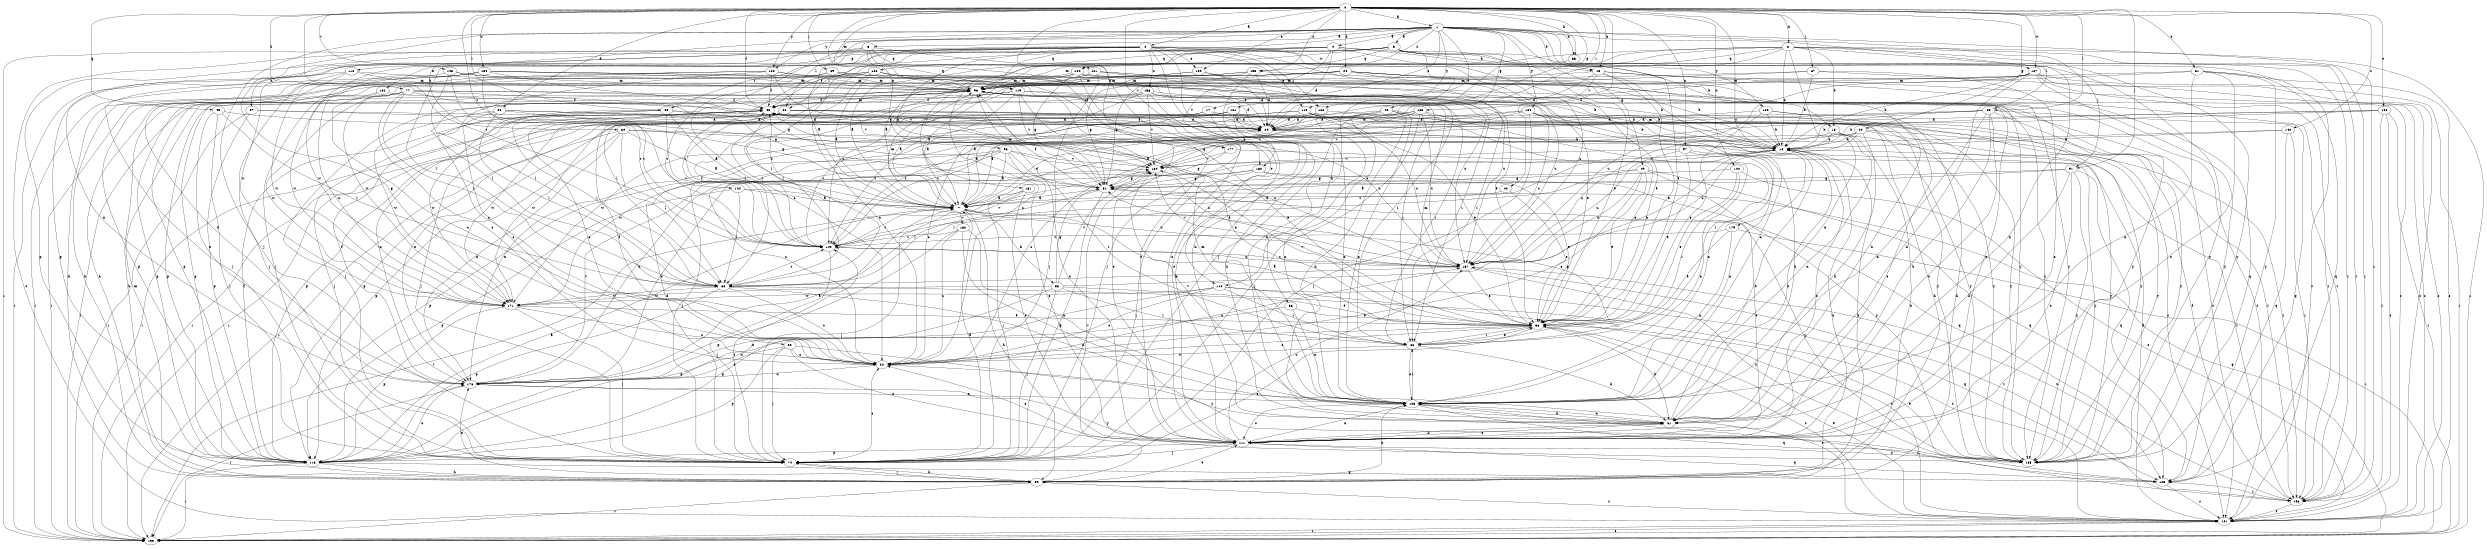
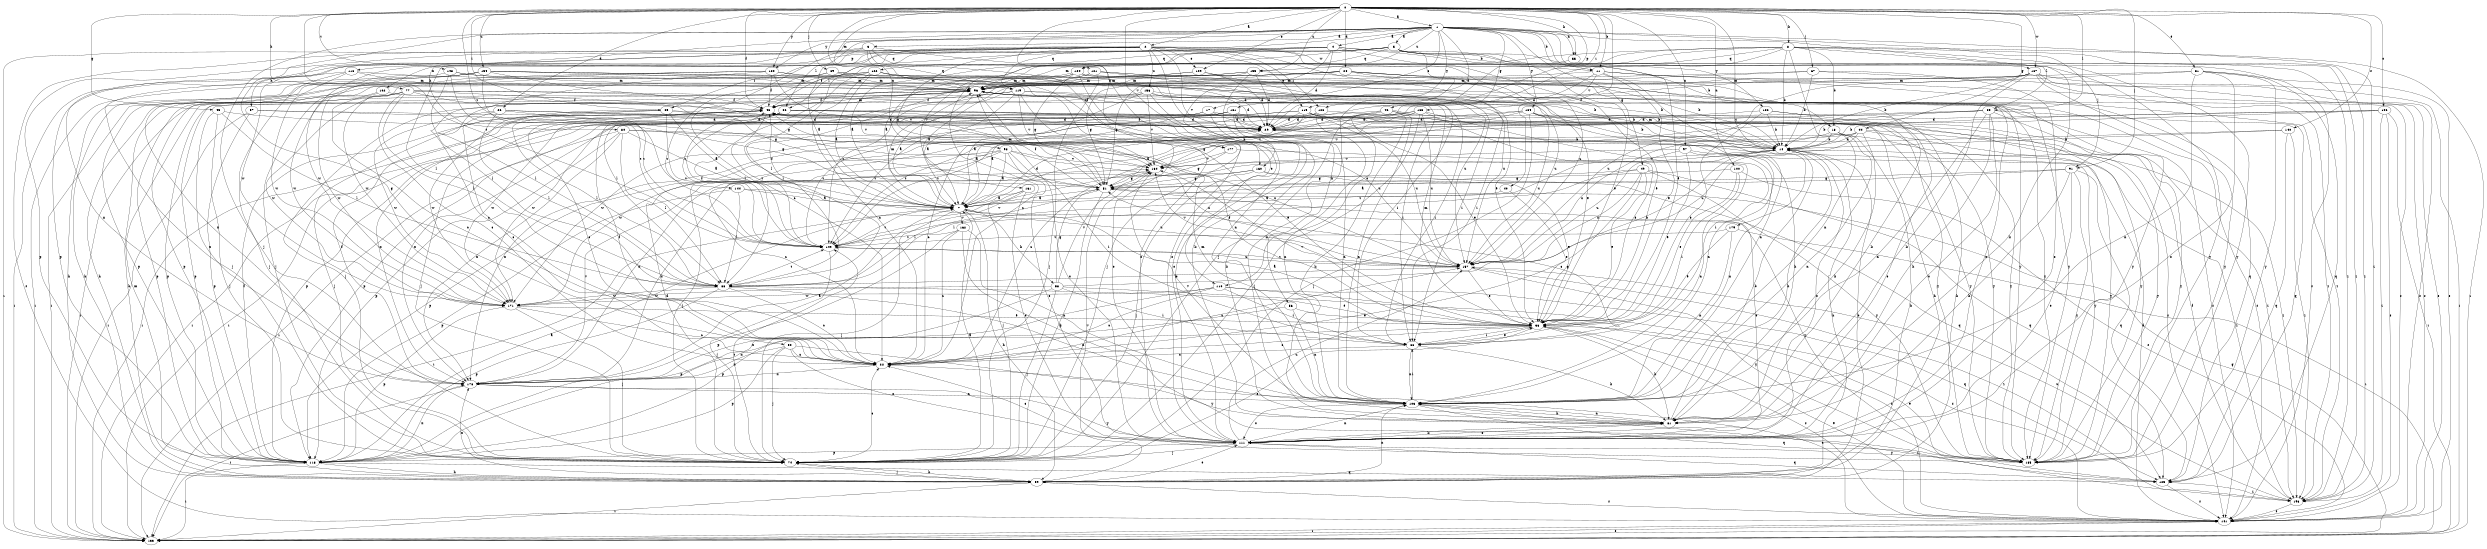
  strict digraph {
    0
    1
    2
    8
-   11 [label=15]
+   11
    26
    28
    31
    40
    43
    44
    45
    55
    65
    67
    69
    n17 [label=91]
    77
    83
    96
    97
    98
    100
    106
    109
    115
    126
    140
    144
    148
    149
    154
    155
    160
    167
    177
    179
    180
    3
    4
    5
    17
    22
    29
    36
    46
    49
    50
    74
    80
    86
    119
    181
    182
    184
    193
    51
    56
    88
    102
    103
    116
    118
    141
    156
    157
    171
    133
    13
    81
    124
    185
    14
    110
    163
    111
    125
    7
    178
    59
    164
    66
    57
    121
    122
    161
    58
    162
    0 -> 1 [label=a]
    0 -> 2 [label=a]
    0 -> 8 [label=b]
    0 -> 11 [label=b]
    0 -> 26 [label=d]
    0 -> 28 [label=d]
    0 -> 31 [label=e]
    0 -> 40 [label=f]
    0 -> 43 [label=f]
    0 -> 44 [label=g]
    0 -> 45 [label=g]
    0 -> 55 [label=h]
    0 -> 65 [label=i]
    0 -> 67 [label=j]
    0 -> 69 [label=j]
    0 -> n17 [label=j]
    0 -> 77 [label=k]
    0 -> 83 [label=l]
    0 -> 96 [label=m]
    0 -> 97 [label=n]
    0 -> 98 [label=n]
    0 -> 100 [label=n]
    0 -> 106 [label=o]
    0 -> 109 [label=o]
    0 -> 115 [label=p]
    0 -> 126 [label=r]
    0 -> 140 [label=s]
    0 -> 144 [label=t]
    0 -> 148 [label=t]
    0 -> 149 [label=t]
    0 -> 154 [label=u]
    0 -> 155 [label=u]
    0 -> 160 [label=v]
    0 -> 167 [label=w]
    0 -> 177 [label=x]
    0 -> 179 [label=y]
    0 -> 180 [label=y]
    1 -> 11 [label=b]
    1 -> 55 [label=h]
    1 -> n17 [label=j]
    1 -> 83 [label=l]
    1 -> 155 [label=u]
    1 -> 180 [label=y]
    1 -> 3 [label=a]
    1 -> 4 [label=a]
    1 -> 5 [label=a]
    1 -> 17 [label=c]
    1 -> 22 [label=c]
    1 -> 29 [label=d]
    1 -> 36 [label=e]
    1 -> 46 [label=g]
    1 -> 49 [label=g]
    1 -> 50 [label=g]
    1 -> 74 [label=j]
    1 -> 80 [label=k]
    1 -> 86 [label=l]
    1 -> 119 [label=q]
    1 -> 181 [label=y]
    1 -> 182 [label=y]
    1 -> 184 [label=y]
    1 -> 193 [label=z]
    2 -> 109 [label=o]
    2 -> 115 [label=p]
    2 -> 126 [label=r]
    2 -> 167 [label=w]
    2 -> 36 [label=e]
    2 -> 86 [label=l]
    2 -> 51 [label=g]
    2 -> 56 [label=h]
    2 -> 88 [label=l]
    2 -> 102 [label=n]
    2 -> 103 [label=n]
    2 -> 116 [label=p]
    2 -> 118 [label=p]
    2 -> 141 [label=s]
    2 -> 156 [label=u]
    2 -> 157 [label=u]
    2 -> 171 [label=w]
    8 -> 96 [label=m]
    8 -> 22 [label=c]
    8 -> 74 [label=j]
    8 -> 193 [label=z]
    8 -> 88 [label=l]
    8 -> 103 [label=n]
    8 -> 133 [label=r]
    8 -> 13 [label=b]
    8 -> 81 [label=k]
    8 -> 124 [label=q]
    8 -> 185 [label=y]
    8 -> 14 [label=b]
    11 -> 96 [label=m]
    11 -> 36 [label=e]
    11 -> 193 [label=z]
    11 -> 103 [label=n]
    11 -> 141 [label=s]
    11 -> 110 [label=o]
    11 -> 163 [label=v]
    26 -> 22 [label=c]
    26 -> 29 [label=d]
    26 -> 88 [label=l]
    26 -> 157 [label=u]
    26 -> 171 [label=w]
    26 -> 111 [label=o]
    28 -> 96 [label=m]
    28 -> 22 [label=c]
    28 -> 36 [label=e]
    28 -> 88 [label=l]
    28 -> 157 [label=u]
    28 -> 171 [label=w]
    28 -> 185 [label=y]
    28 -> 14 [label=b]
    31 -> 96 [label=m]
    31 -> 51 [label=g]
    31 -> 103 [label=n]
    31 -> 141 [label=s]
    31 -> 185 [label=y]
    31 -> 111 [label=o]
    31 -> 125 [label=q]
    40 -> 36 [label=e]
    40 -> 7 [label=a]
    43 -> 96 [label=m]
    43 -> 149 [label=t]
    43 -> 22 [label=c]
    43 -> 29 [label=d]
    44 -> 193 [label=z]
    44 -> 157 [label=u]
    44 -> 171 [label=w]
    44 -> 81 [label=k]
    44 -> 185 [label=y]
    44 -> 14 [label=b]
    44 -> 178 [label=x]
    45 -> 29 [label=d]
    45 -> 74 [label=j]
    45 -> 88 [label=l]
    45 -> 178 [label=x]
    55 -> 193 [label=z]
    55 -> 7 [label=a]
    65 -> 149 [label=t]
    65 -> 29 [label=d]
    65 -> 74 [label=j]
    65 -> 88 [label=l]
    65 -> 171 [label=w]
    65 -> 185 [label=y]
    65 -> 7 [label=a]
    67 -> 96 [label=m]
    67 -> 149 [label=t]
    67 -> 141 [label=s]
    67 -> 14 [label=b]
    67 -> 111 [label=o]
    69 -> 96 [label=m]
    69 -> 149 [label=t]
    69 -> 157 [label=u]
    69 -> 133 [label=r]
    69 -> 111 [label=o]
    n17 -> 51 [label=g]
    n17 -> 81 [label=k]
    n17 -> 185 [label=y]
    n17 -> 111 [label=o]
    n17 -> 125 [label=q]
    n17 -> 7 [label=a]
    77 -> 43 [label=f]
    77 -> 22 [label=c]
    77 -> 51 [label=g]
    77 -> 88 [label=l]
    77 -> 118 [label=p]
    77 -> 171 [label=w]
    77 -> 14 [label=b]
    77 -> 59 [label=h]
    77 -> 164 [label=v]
    83 -> 149 [label=t]
    83 -> 29 [label=d]
    83 -> 103 [label=n]
    83 -> 81 [label=k]
    83 -> 185 [label=y]
    83 -> 14 [label=b]
    83 -> 111 [label=o]
    83 -> 125 [label=q]
    96 -> 43 [label=f]
    96 -> 74 [label=j]
    96 -> 141 [label=s]
    96 -> 133 [label=r]
    96 -> 7 [label=a]
    96 -> 66 [label=i]
    97 -> 36 [label=e]
    97 -> 103 [label=n]
    97 -> 157 [label=u]
    97 -> 185 [label=y]
    97 -> 164 [label=v]
    98 -> 22 [label=c]
    98 -> 74 [label=j]
    98 -> 118 [label=p]
    98 -> 157 [label=u]
    98 -> 111 [label=o]
    98 -> 7 [label=a]
    98 -> 164 [label=v]
    98 -> 66 [label=i]
    100 -> 36 [label=e]
    100 -> 51 [label=g]
    100 -> 141 [label=s]
    100 -> 66 [label=i]
    106 -> 29 [label=d]
    106 -> 193 [label=z]
    106 -> 141 [label=s]
    106 -> 133 [label=r]
    106 -> 14 [label=b]
    106 -> 7 [label=a]
    109 -> 96 [label=m]
    109 -> 29 [label=d]
    109 -> 171 [label=w]
    109 -> 66 [label=i]
    115 -> 29 [label=d]
    115 -> 36 [label=e]
    115 -> 118 [label=p]
    115 -> 157 [label=u]
    115 -> 133 [label=r]
    115 -> 59 [label=h]
    115 -> 164 [label=v]
    126 -> 149 [label=t]
    126 -> 29 [label=d]
    126 -> 103 [label=n]
    126 -> 185 [label=y]
    140 -> 22 [label=c]
    140 -> 193 [label=z]
    140 -> 14 [label=b]
    140 -> 125 [label=q]
    144 -> 88 [label=l]
    144 -> 118 [label=p]
    144 -> 157 [label=u]
    144 -> 7 [label=a]
    148 -> 96 [label=m]
    148 -> 149 [label=t]
    148 -> 74 [label=j]
    148 -> 88 [label=l]
    148 -> 111 [label=o]
    149 -> 43 [label=f]
    149 -> 74 [label=j]
    149 -> 157 [label=u]
    149 -> 164 [label=v]
    154 -> 96 [label=m]
    154 -> 149 [label=t]
    154 -> 74 [label=j]
    154 -> 51 [label=g]
    154 -> 133 [label=r]
    154 -> 125 [label=q]
    154 -> 59 [label=h]
    154 -> 66 [label=i]
    155 -> 96 [label=m]
    155 -> 29 [label=d]
    155 -> 51 [label=g]
    155 -> 81 [label=k]
    155 -> 185 [label=y]
    155 -> 59 [label=h]
    160 -> 36 [label=e]
    160 -> 74 [label=j]
    160 -> 51 [label=g]
    160 -> 125 [label=q]
    160 -> 178 [label=x]
    167 -> 96 [label=m]
    167 -> 29 [label=d]
    167 -> 193 [label=z]
    167 -> 141 [label=s]
    167 -> 157 [label=u]
    167 -> 133 [label=r]
    167 -> 81 [label=k]
    167 -> 185 [label=y]
    167 -> 14 [label=b]
    177 -> 51 [label=g]
    177 -> 103 [label=n]
    177 -> 164 [label=v]
    179 -> 149 [label=t]
    179 -> 36 [label=e]
    179 -> 103 [label=n]
    179 -> 133 [label=r]
    180 -> 43 [label=f]
    180 -> 96 [label=m]
    180 -> 88 [label=l]
    180 -> 157 [label=u]
    180 -> 178 [label=x]
    180 -> 59 [label=h]
    180 -> 164 [label=v]
    3 -> 177 [label=x]
    3 -> 119 [label=q]
    3 -> 133 [label=r]
    3 -> 110 [label=o]
    3 -> 7 [label=a]
    3 -> 57 [label=h]
    3 -> 121 [label=q]
    4 -> 11 [label=b]
    4 -> 65 [label=i]
    4 -> 160 [label=v]
    4 -> 29 [label=d]
    4 -> 36 [label=e]
    4 -> 13 [label=b]
    4 -> 7 [label=a]
    4 -> 178 [label=x]
    4 -> 122 [label=q]
    5 -> 43 [label=f]
    5 -> 36 [label=e]
    5 -> 193 [label=z]
    5 -> 118 [label=p]
    5 -> 141 [label=s]
    5 -> 171 [label=w]
    5 -> 81 [label=k]
    5 -> 124 [label=q]
    5 -> 185 [label=y]
    5 -> 161 [label=v]
    17 -> 29 [label=d]
    17 -> 193 [label=z]
    17 -> 118 [label=p]
    17 -> 171 [label=w]
    17 -> 111 [label=o]
    22 -> 43 [label=f]
    22 -> 157 [label=u]
    22 -> 178 [label=x]
    29 -> 43 [label=f]
    29 -> 14 [label=b]
    36 -> 43 [label=f]
    36 -> 96 [label=m]
    36 -> 22 [label=c]
    36 -> 141 [label=s]
    36 -> 81 [label=k]
    36 -> 7 [label=a]
    36 -> 178 [label=x]
    36 -> 164 [label=v]
    36 -> 66 [label=i]
    46 -> 22 [label=c]
    46 -> 29 [label=d]
    46 -> 103 [label=n]
    46 -> 171 [label=w]
    46 -> 81 [label=k]
    46 -> 185 [label=y]
    49 -> 22 [label=c]
    49 -> 36 [label=e]
    49 -> 51 [label=g]
    49 -> 88 [label=l]
    49 -> 157 [label=u]
    49 -> 185 [label=y]
    49 -> 125 [label=q]
    50 -> 22 [label=c]
    50 -> 74 [label=j]
    50 -> 118 [label=p]
    50 -> 185 [label=y]
    50 -> 111 [label=o]
    50 -> 178 [label=x]
    74 -> 149 [label=t]
    74 -> 22 [label=c]
    74 -> 29 [label=d]
    74 -> 36 [label=e]
    74 -> 7 [label=a]
    74 -> 59 [label=h]
    80 -> 88 [label=l]
    80 -> 118 [label=p]
    80 -> 157 [label=u]
    80 -> 133 [label=r]
    80 -> 14 [label=b]
    80 -> 7 [label=a]
    80 -> 178 [label=x]
    86 -> 29 [label=d]
    86 -> 36 [label=e]
    86 -> 74 [label=j]
    86 -> 141 [label=s]
    86 -> 171 [label=w]
    86 -> 133 [label=r]
    86 -> 185 [label=y]
    86 -> 178 [label=x]
    119 -> 43 [label=f]
    119 -> 118 [label=p]
    119 -> 141 [label=s]
    119 -> 185 [label=y]
    119 -> 111 [label=o]
    119 -> 7 [label=a]
    119 -> 164 [label=v]
    181 -> 149 [label=t]
    181 -> 29 [label=d]
    181 -> 103 [label=n]
    181 -> 133 [label=r]
    181 -> 81 [label=k]
    181 -> 185 [label=y]
    181 -> 7 [label=a]
    182 -> 29 [label=d]
    182 -> 36 [label=e]
    182 -> 14 [label=b]
    182 -> 111 [label=o]
    182 -> 59 [label=h]
    184 -> 29 [label=d]
    184 -> 74 [label=j]
    184 -> 51 [label=g]
    184 -> 103 [label=n]
    184 -> 157 [label=u]
    184 -> 81 [label=k]
    184 -> 14 [label=b]
    184 -> 164 [label=v]
    193 -> 43 [label=f]
    193 -> 141 [label=s]
    193 -> 157 [label=u]
    51 -> 43 [label=f]
    51 -> 96 [label=m]
    51 -> 74 [label=j]
    51 -> 88 [label=l]
    51 -> 111 [label=o]
    51 -> 7 [label=a]
    56 -> 36 [label=e]
    56 -> 103 [label=n]
    56 -> 178 [label=x]
    88 -> 149 [label=t]
    88 -> 22 [label=c]
    88 -> 36 [label=e]
    88 -> 103 [label=n]
    88 -> 118 [label=p]
    88 -> 171 [label=w]
    102 -> 43 [label=f]
    102 -> 22 [label=c]
    102 -> 171 [label=w]
    103 -> 96 [label=m]
    103 -> 193 [label=z]
    103 -> 81 [label=k]
    103 -> 111 [label=o]
    103 -> 125 [label=q]
    103 -> 164 [label=v]
    103 -> 66 [label=i]
    116 -> 96 [label=m]
    116 -> 74 [label=j]
    116 -> 171 [label=w]
    116 -> 133 [label=r]
    116 -> 14 [label=b]
    118 -> 43 [label=f]
    118 -> 133 [label=r]
    118 -> 125 [label=q]
    118 -> 7 [label=a]
    118 -> 178 [label=x]
    118 -> 59 [label=h]
    141 -> 22 [label=c]
    141 -> 29 [label=d]
    141 -> 36 [label=e]
    141 -> 133 [label=r]
    156 -> 43 [label=f]
    156 -> 29 [label=d]
    156 -> 118 [label=p]
    156 -> 14 [label=b]
    156 -> 111 [label=o]
    156 -> 7 [label=a]
    156 -> 164 [label=v]
    156 -> 66 [label=i]
    157 -> 149 [label=t]
    157 -> 36 [label=e]
    157 -> 193 [label=z]
    157 -> 88 [label=l]
    157 -> 185 [label=y]
    157 -> 164 [label=v]
    171 -> 22 [label=c]
    171 -> 36 [label=e]
    171 -> 74 [label=j]
    171 -> 118 [label=p]
    133 -> 51 [label=g]
    133 -> 141 [label=s]
    13 -> 103 [label=n]
    13 -> 157 [label=u]
    13 -> 185 [label=y]
    13 -> 14 [label=b]
    13 -> 59 [label=h]
    81 -> 103 [label=n]
    81 -> 14 [label=b]
    81 -> 111 [label=o]
    124 -> 96 [label=m]
    124 -> 74 [label=j]
    124 -> 51 [label=g]
    124 -> 88 [label=l]
    124 -> 118 [label=p]
    124 -> 141 [label=s]
    124 -> 111 [label=o]
    14 -> 96 [label=m]
    14 -> 149 [label=t]
    14 -> 193 [label=z]
    14 -> 81 [label=k]
    14 -> 111 [label=o]
    14 -> 178 [label=x]
    14 -> 59 [label=h]
    14 -> 164 [label=v]
    110 -> 22 [label=c]
    110 -> 118 [label=p]
    110 -> 141 [label=s]
    110 -> 171 [label=w]
    110 -> 125 [label=q]
    110 -> 66 [label=i]
    163 -> 149 [label=t]
    163 -> 29 [label=d]
    163 -> 36 [label=e]
    163 -> 74 [label=j]
    163 -> 157 [label=u]
    163 -> 7 [label=a]
    163 -> 178 [label=x]
    163 -> 66 [label=i]
    111 -> 22 [label=c]
    111 -> 74 [label=j]
    111 -> 103 [label=n]
    111 -> 118 [label=p]
    111 -> 157 [label=u]
    111 -> 81 [label=k]
    111 -> 185 [label=y]
    111 -> 125 [label=q]
    125 -> 36 [label=e]
    125 -> 193 [label=z]
    125 -> 141 [label=s]
    7 -> 43 [label=f]
    7 -> 96 [label=m]
    7 -> 149 [label=t]
    7 -> 29 [label=d]
    7 -> 74 [label=j]
    7 -> 185 [label=y]
    7 -> 59 [label=h]
    7 -> 58 [label=h]
    7 -> 162 [label=v]
    178 -> 43 [label=f]
    178 -> 103 [label=n]
    178 -> 133 [label=r]
    178 -> 185 [label=y]
    178 -> 7 [label=a]
    178 -> 164 [label=v]
    59 -> 96 [label=m]
    59 -> 74 [label=j]
    59 -> 103 [label=n]
    59 -> 141 [label=s]
    59 -> 133 [label=r]
    59 -> 14 [label=b]
    59 -> 111 [label=o]
    59 -> 178 [label=x]
    59 -> 164 [label=v]
    164 -> 51 [label=g]
    66 -> 22 [label=c]
    66 -> 36 [label=e]
    66 -> 51 [label=g]
    66 -> 103 [label=n]
    66 -> 81 [label=k]
    57 -> 29 [label=d]
    57 -> 51 [label=g]
    57 -> 118 [label=p]
    57 -> 133 [label=r]
    121 -> 96 [label=m]
    121 -> 74 [label=j]
    121 -> 185 [label=y]
    121 -> 14 [label=b]
    121 -> 7 [label=a]
    121 -> 66 [label=i]
    122 -> 96 [label=m]
    122 -> 149 [label=t]
    122 -> 22 [label=c]
    122 -> 29 [label=d]
    122 -> 88 [label=l]
    122 -> 118 [label=p]
    122 -> 81 [label=k]
    122 -> 7 [label=a]
    161 -> 74 [label=j]
    161 -> 133 [label=r]
    161 -> 111 [label=o]
    161 -> 7 [label=a]
    58 -> 74 [label=j]
    58 -> 51 [label=g]
    58 -> 118 [label=p]
    58 -> 141 [label=s]
    58 -> 171 [label=w]
    58 -> 14 [label=b]
    58 -> 164 [label=v]
    58 -> 66 [label=i]
    162 -> 149 [label=t]
    162 -> 22 [label=c]
    162 -> 103 [label=n]
    162 -> 118 [label=p]
    162 -> 81 [label=k]
  }
